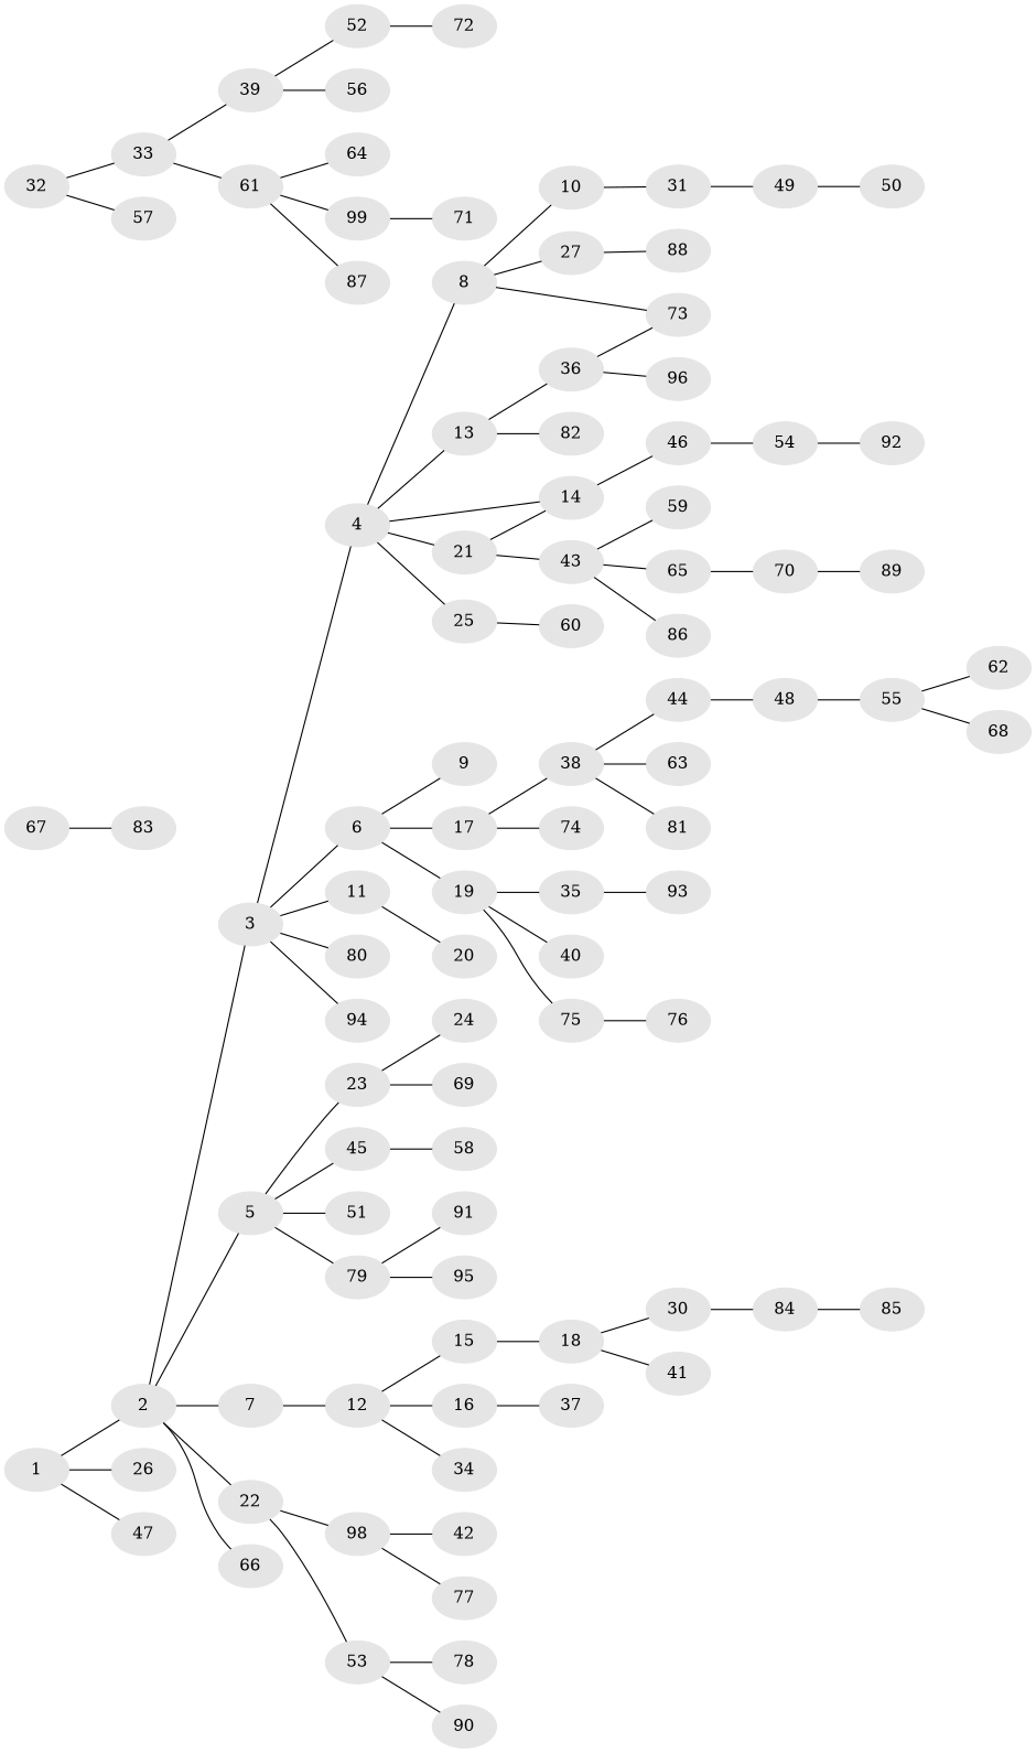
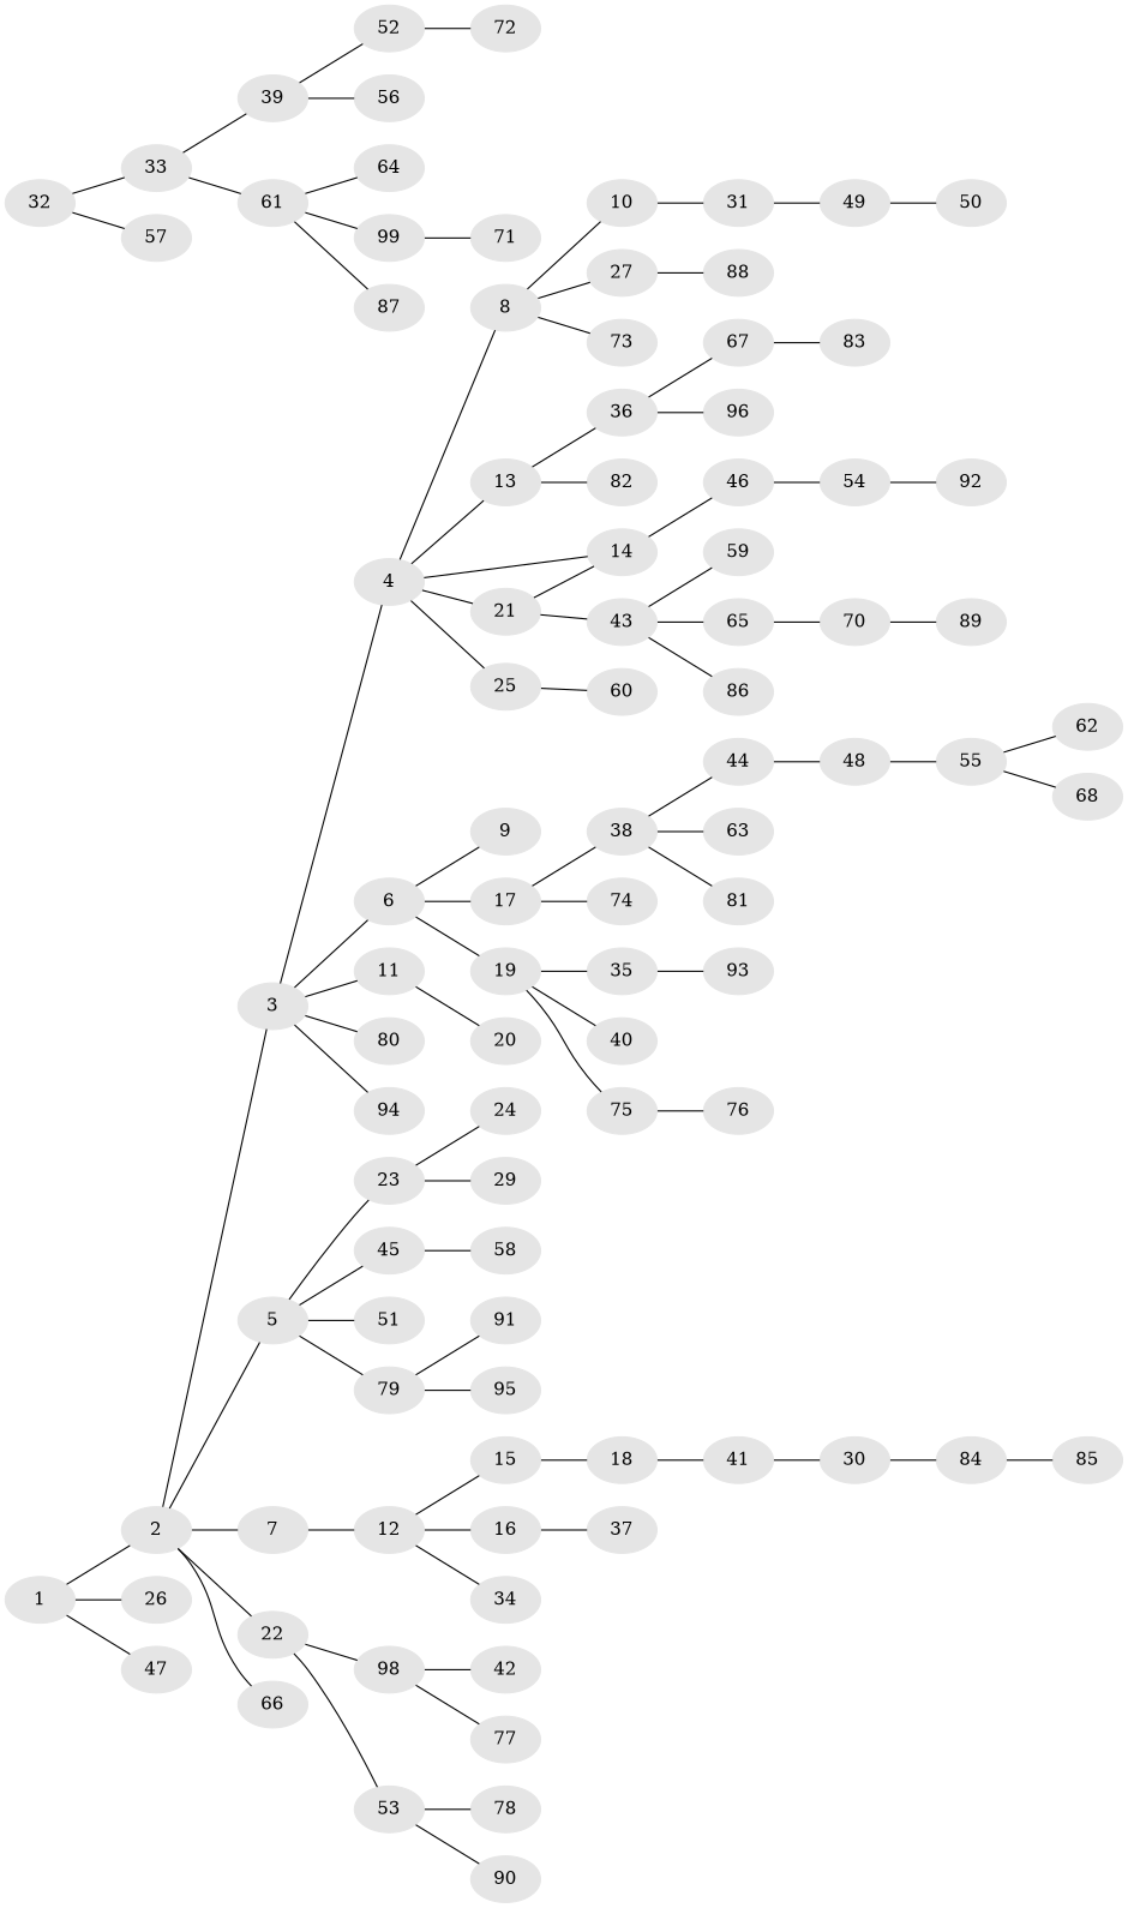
  graph {
    rankdir=LR
    node [color=gray90 style=filled]
    1
    2
    26
    47
    3
    5
    7
    22
    66
    4
    6
    11
    80
    94
    23
    45
    51
    79
    12
    n20 [label=98]
    53
    8
    13
    14
    21
    25
    9
    17
    19
    20
    10
    27
    73
    36
    82
    46
    43
    60
    24
-   29 [label=69]
+   29
    58
    91
    95
    38
    74
    35
    40
    75
    15
    16
    34
    31
    88
    49
    18
    37
    67
    96
    54
    30
    41
    44
    63
    81
    84
    93
    76
    32
    33
    57
    59
    65
    86
    42
    77
    78
    90
    85
    50
    39
    61
    52
    56
    64
    n85 [label=99]
    87
    83
    48
    72
    70
    55
    92
    62
    68
    71
    89
    1 -- 2
    1 -- 26
    1 -- 47
    2 -- 3
    2 -- 5
    2 -- 7
    2 -- 22
    2 -- 66
    3 -- 4
    3 -- 6
    3 -- 11
    3 -- 80
    3 -- 94
    5 -- 23
    5 -- 45
    5 -- 51
    5 -- 79
    7 -- 12
    22 -- n20
    22 -- 53
    4 -- 8
    4 -- 13
    4 -- 14
    4 -- 21
    4 -- 25
    6 -- 9
    6 -- 17
    6 -- 19
    11 -- 20
    23 -- 24
    23 -- 29
    45 -- 58
    79 -- 91
    79 -- 95
    12 -- 15
    12 -- 16
    12 -- 34
    n20 -- 42
    n20 -- 77
    53 -- 78
    53 -- 90
    8 -- 10
    8 -- 27
    8 -- 73
    13 -- 36
    13 -- 82
    14 -- 46
    21 -- 14
    21 -- 43
    25 -- 60
    17 -- 38
    17 -- 74
    19 -- 35
    19 -- 40
    19 -- 75
    10 -- 31
    27 -- 88
-   36 -- 73
+   36 -- 67
    36 -- 96
    46 -- 54
    43 -- 59
    43 -- 65
    43 -- 86
    38 -- 44
    38 -- 63
    38 -- 81
    35 -- 93
    75 -- 76
    15 -- 18
    16 -- 37
    31 -- 49
    49 -- 50
-   18 -- 30
+   41 -- 30
    18 -- 41
    67 -- 83
    54 -- 92
    30 -- 84
    44 -- 48
    84 -- 85
    32 -- 33
    32 -- 57
    33 -- 39
    33 -- 61
    65 -- 70
    39 -- 52
    39 -- 56
    61 -- 64
    61 -- n85
    61 -- 87
    52 -- 72
    n85 -- 71
    48 -- 55
    70 -- 89
    55 -- 62
    55 -- 68
  }
